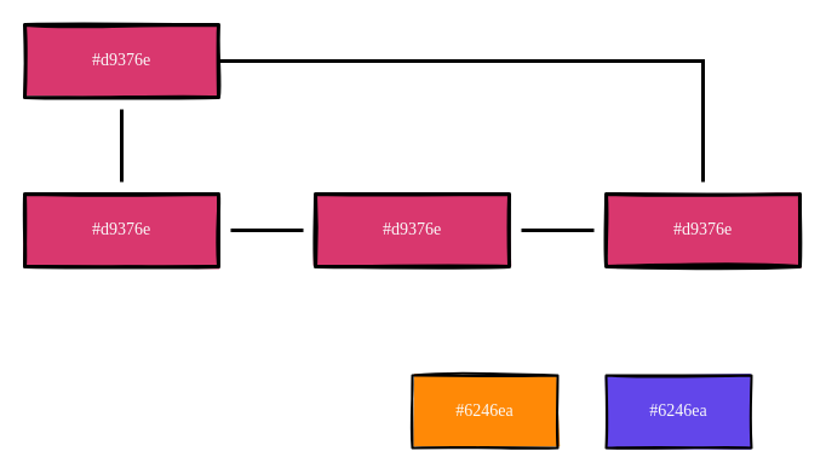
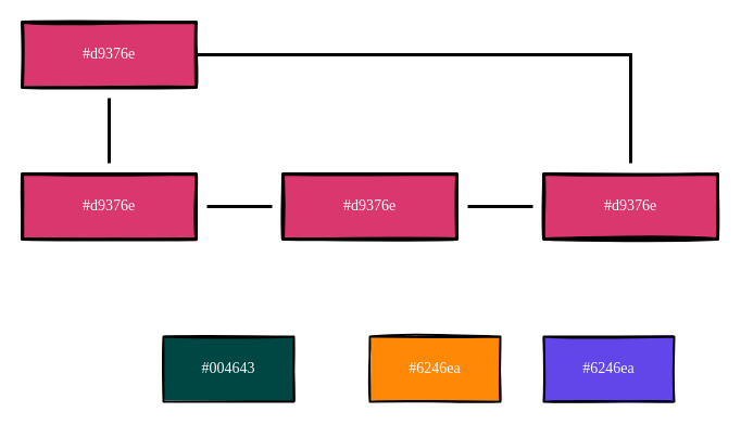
  <mxCell id="0" />
  <mxCell id="1" parent="0" />
  <mxCell id="2" value="&lt;p&gt;&lt;font face=&quot;Comic Sans MS&quot;&gt;&lt;span style=&quot;font-size: 14px&quot;&gt;#6246ea&lt;/span&gt;&lt;/font&gt;&lt;br&gt;&lt;/p&gt;" style="rounded=0;whiteSpace=wrap;html=1;fillColor=#ff8906;strokeWidth=2;sketch=1;fillStyle=solid;fontColor=#FAFAFA;" parent="1" vertex="1"><mxGeometry x="340" y="310" width="120" height="60" as="geometry" /></mxCell>
  <mxCell id="3" value="&lt;p&gt;&lt;font style=&quot;font-size: 14px&quot;&gt;#6246ea&lt;/font&gt;&lt;/p&gt;" style="rounded=0;whiteSpace=wrap;html=1;fillColor=#6246ea;strokeWidth=2;sketch=1;fillStyle=solid;shadow=0;fontFamily=Comic Sans MS;fontColor=#FAFAFA;" parent="1" vertex="1"><mxGeometry x="500" y="310" width="120" height="60" as="geometry" /></mxCell>
+ <mxCell id="4" value="&lt;p&gt;&lt;font face=&quot;Comic Sans MS&quot;&gt;&lt;span style=&quot;font-size: 14px&quot;&gt;#004643&lt;/span&gt;&lt;/font&gt;&lt;br&gt;&lt;/p&gt;" style="rounded=0;whiteSpace=wrap;html=1;strokeWidth=2;sketch=1;fillStyle=solid;fontColor=#FAFAFA;fillColor=#004643;" parent="1" vertex="1"><mxGeometry x="150" y="310" width="120" height="60" as="geometry" /></mxCell>
  <mxCell id="5" style="rounded=0;orthogonalLoop=1;jettySize=auto;html=1;fontFamily=Comic Sans MS;fontColor=#FAFAFA;strokeWidth=3;sketch=0;endArrow=none;endFill=0;targetPerimeterSpacing=10;sourcePerimeterSpacing=10;" parent="1" source="6" target="8" edge="1"><mxGeometry relative="1" as="geometry" /></mxCell>
  <mxCell id="6" value="&lt;p&gt;&lt;font face=&quot;Comic Sans MS&quot;&gt;&lt;span style=&quot;font-size: 14px&quot;&gt;#d9376e&lt;/span&gt;&lt;/font&gt;&lt;br&gt;&lt;/p&gt;" style="rounded=0;whiteSpace=wrap;html=1;strokeWidth=3;sketch=1;fillStyle=solid;fontColor=#FAFAFA;fillColor=#d9376e;" parent="1" vertex="1"><mxGeometry x="20" y="20" width="160" height="60" as="geometry" /></mxCell>
  <mxCell id="7" style="edgeStyle=none;rounded=0;sketch=0;orthogonalLoop=1;jettySize=auto;html=1;fontFamily=Comic Sans MS;fontColor=#FAFAFA;endArrow=none;endFill=0;sourcePerimeterSpacing=10;targetPerimeterSpacing=10;strokeWidth=3;" parent="1" source="8" target="10" edge="1"><mxGeometry relative="1" as="geometry" /></mxCell>
  <mxCell id="8" value="&lt;p&gt;&lt;font face=&quot;Comic Sans MS&quot;&gt;&lt;span style=&quot;font-size: 14px&quot;&gt;#d9376e&lt;/span&gt;&lt;/font&gt;&lt;br&gt;&lt;/p&gt;" style="rounded=0;whiteSpace=wrap;html=1;strokeWidth=3;sketch=1;fillStyle=solid;fontColor=#FAFAFA;fillColor=#d9376e;shadow=0;fontFamily=Comic Sans MS;" parent="1" vertex="1"><mxGeometry x="20" y="160" width="160" height="60" as="geometry" /></mxCell>
  <mxCell id="9" value="" style="edgeStyle=none;rounded=0;sketch=0;orthogonalLoop=1;jettySize=auto;html=1;fontFamily=Comic Sans MS;fontColor=#FAFAFA;endArrow=none;endFill=0;sourcePerimeterSpacing=10;targetPerimeterSpacing=10;strokeWidth=3;" parent="1" source="10" target="12" edge="1"><mxGeometry relative="1" as="geometry" /></mxCell>
  <mxCell id="10" value="&lt;p&gt;&lt;font face=&quot;Comic Sans MS&quot;&gt;&lt;span style=&quot;font-size: 14px&quot;&gt;#d9376e&lt;/span&gt;&lt;/font&gt;&lt;br&gt;&lt;/p&gt;" style="rounded=0;whiteSpace=wrap;html=1;strokeWidth=3;sketch=1;fillStyle=solid;fontColor=#FAFAFA;fillColor=#d9376e;shadow=0;fontFamily=Comic Sans MS;" parent="1" vertex="1"><mxGeometry x="260" y="160" width="160" height="60" as="geometry" /></mxCell>
  <mxCell id="11" style="edgeStyle=elbowEdgeStyle;rounded=0;sketch=0;orthogonalLoop=1;jettySize=auto;html=1;entryX=1;entryY=0.5;entryDx=0;entryDy=0;fontFamily=Comic Sans MS;fontColor=#FAFAFA;endArrow=none;endFill=0;sourcePerimeterSpacing=10;targetPerimeterSpacing=10;strokeWidth=3;elbow=vertical;" parent="1" source="12" target="6" edge="1"><mxGeometry relative="1" as="geometry"><Array as="points"><mxPoint x="490" y="50" /><mxPoint x="580" y="110" /><mxPoint x="530" y="60" /><mxPoint x="380" y="50" /></Array></mxGeometry></mxCell>
  <mxCell id="12" value="&lt;p&gt;&lt;font face=&quot;Comic Sans MS&quot;&gt;&lt;span style=&quot;font-size: 14px&quot;&gt;#d9376e&lt;/span&gt;&lt;/font&gt;&lt;br&gt;&lt;/p&gt;" style="rounded=0;whiteSpace=wrap;html=1;strokeWidth=3;sketch=1;fillStyle=solid;fontColor=#FAFAFA;fillColor=#d9376e;shadow=0;fontFamily=Comic Sans MS;" parent="1" vertex="1"><mxGeometry x="500" y="160" width="160" height="60" as="geometry" /></mxCell>
